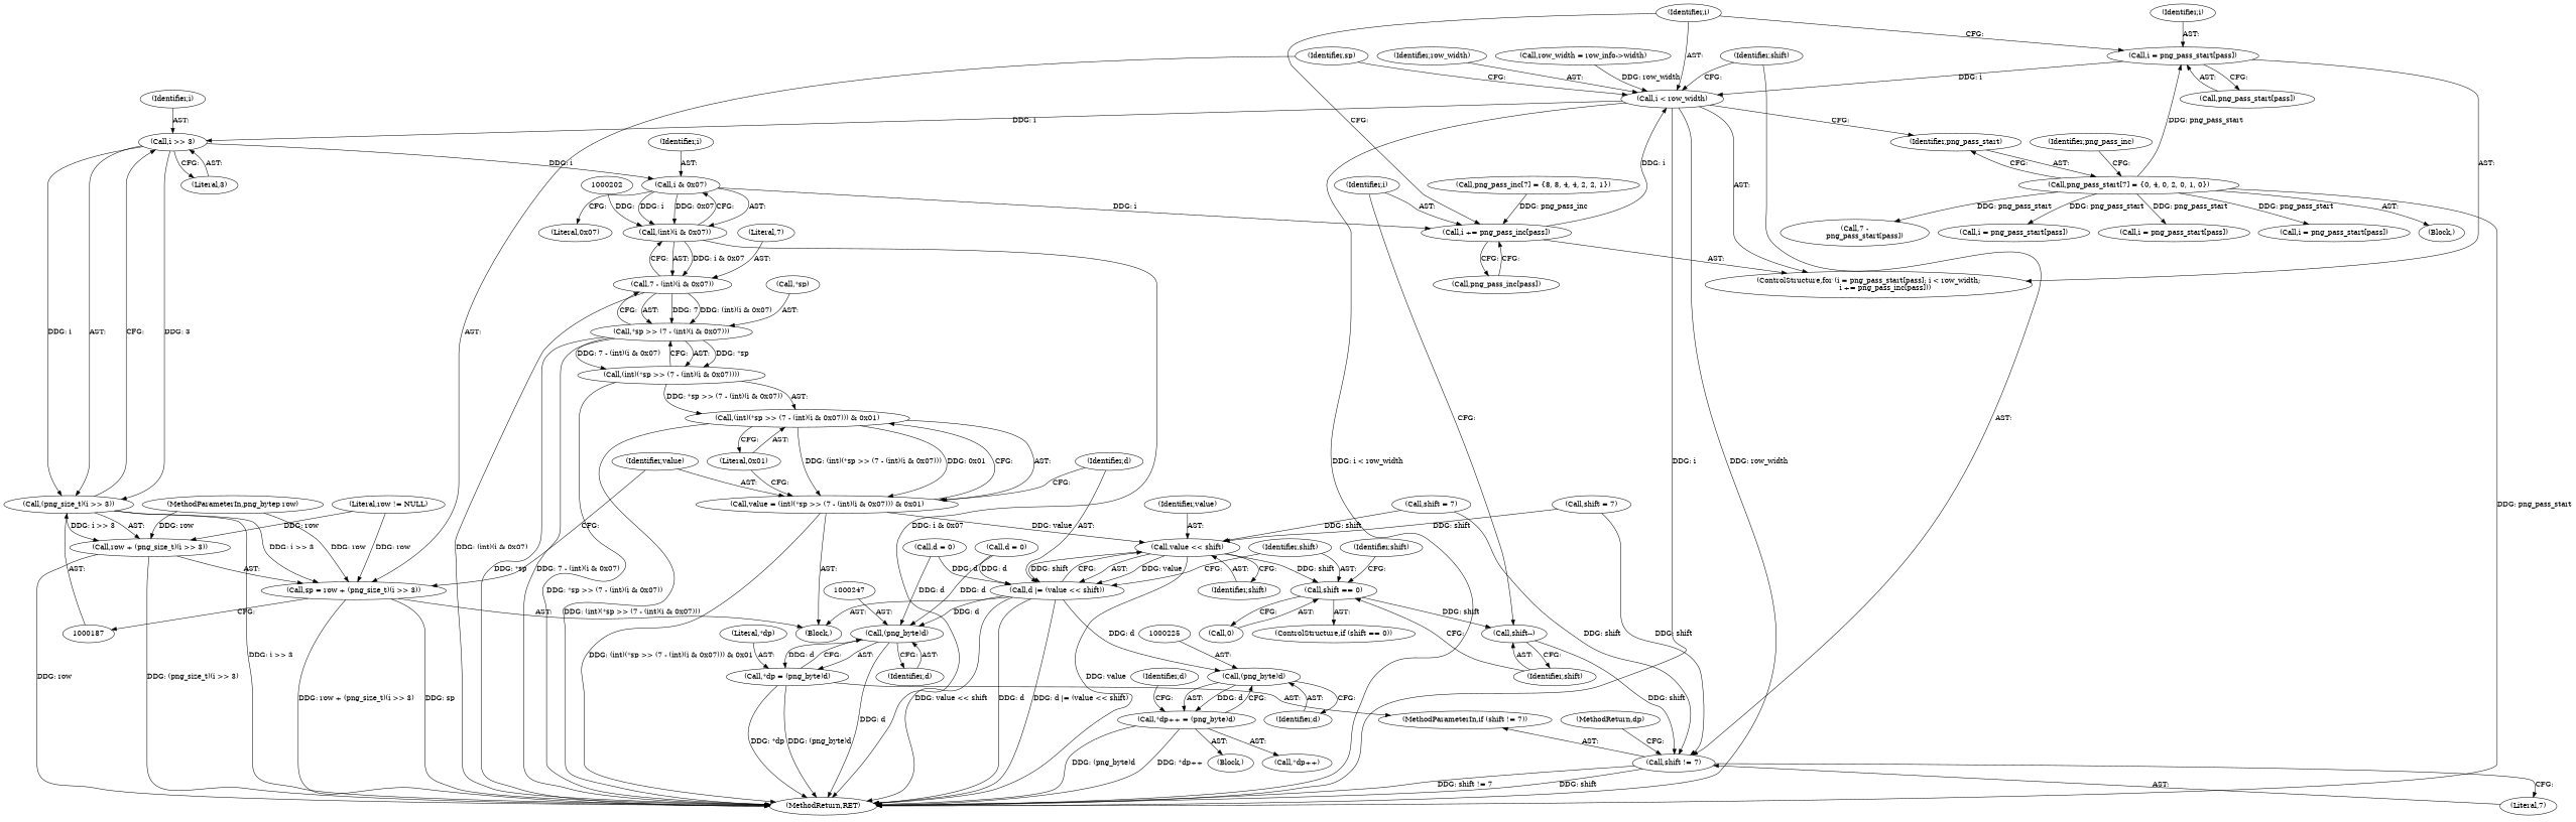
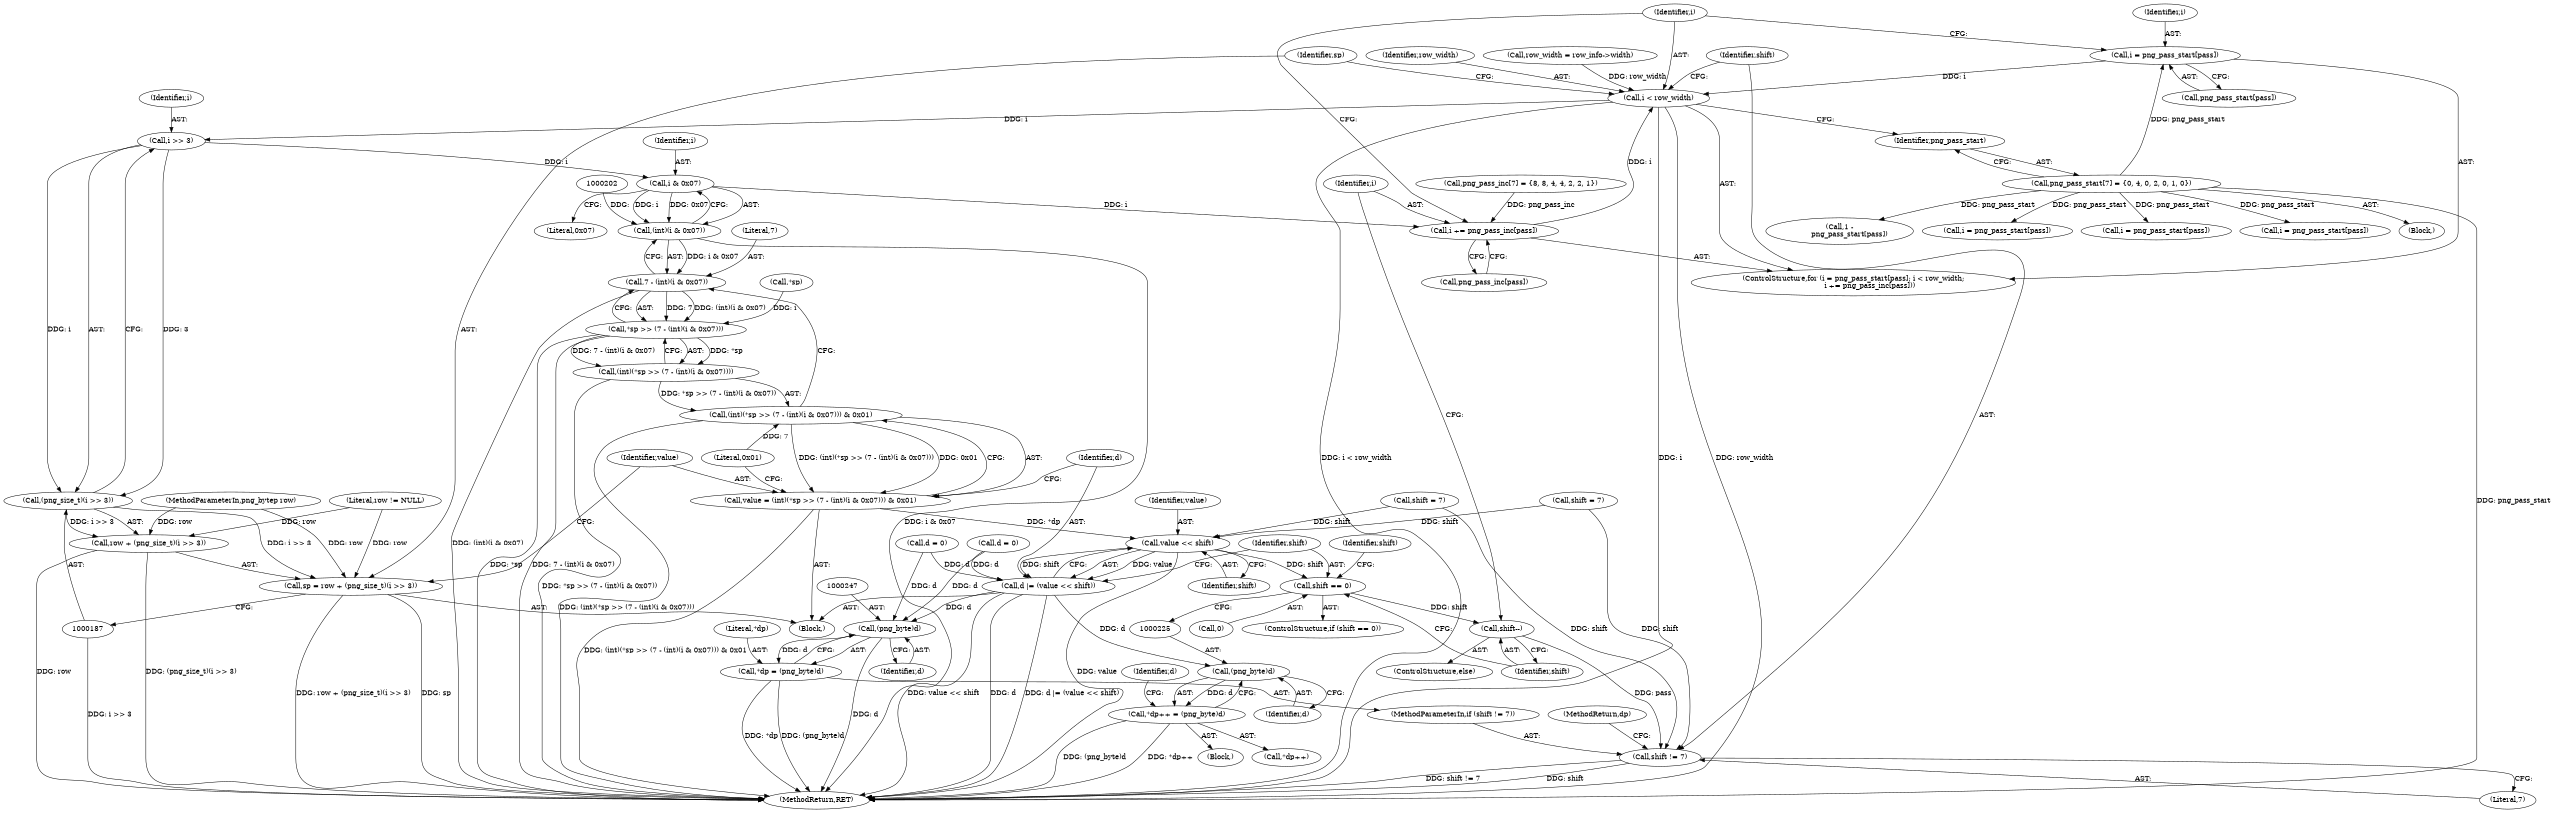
  digraph {
    n1 [label="(Call,i = png_pass_start[pass])"]
    n2 [label="(Call,i < row_width)"]
    n3 [label="(Call,png_pass_start[pass])"]
    n4 [label="(ControlStructure,for (i = png_pass_start[pass]; i < row_width;\n               i += png_pass_inc[pass]))"]
    n5 [label="(Identifier,png_pass_start)"]
    n6 [label="(MethodReturn,RET)"]
    n7 [label="(Call,i >> 3)"]
    n8 [label="(Call,png_pass_start[7] = {0, 4, 0, 2, 0, 1, 0})"]
    n9 [label="(Call,i = png_pass_start[pass])"]
    n10 [label="(Block,)"]
-   n11 [label="(Call,7 -\n         png_pass_start[pass])"]
+   n11 [label="(Call,1 -\n         png_pass_start[pass])"]
    n12 [label="(Call,i = png_pass_start[pass])"]
    n13 [label="(Call,i = png_pass_start[pass])"]
    n14 [label="(Call,(png_size_t)(i >> 3))"]
    n15 [label="(Call,i & 0x07)"]
-   n16 [label="(Literal,3)"]
    n17 [label="(Identifier,row_width)"]
    n18 [label="(Call,sp = row + (png_size_t)(i >> 3))"]
    n19 [label="(Call,row + (png_size_t)(i >> 3))"]
    n20 [label="(Call,i += png_pass_inc[pass])"]
    n21 [label="(Call,(int)(i & 0x07))"]
    n22 [label="(Literal,0x07)"]
    n23 [label="(Block,)"]
    1000187
    n25 [label="(Call,png_pass_inc[pass])"]
    n26 [label="(Call,7 - (int)(i & 0x07))"]
    n27 [label="(Call,*sp >> (7 - (int)(i & 0x07)))"]
    n28 [label="(Call,(int)(*sp >> (7 - (int)(i & 0x07))))"]
    n29 [label="(Call,(int)(*sp >> (7 - (int)(i & 0x07))) & 0x01)"]
    n30 [label="(Call,value = (int)(*sp >> (7 - (int)(i & 0x07))) & 0x01)"]
    n31 [label="(Literal,0x01)"]
    n32 [label="(Call,value << shift)"]
    n33 [label="(Call,d |= (value << shift))"]
    n34 [label="(Call,shift == 0)"]
    n35 [label="(Identifier,shift)"]
    n36 [label="(Call,(png_byte)d)"]
    n37 [label="(Call,(png_byte)d)"]
    n38 [label="(Call,shift--)"]
    n39 [label="(Call,0)"]
    n40 [label="(ControlStructure,if (shift == 0))"]
    n41 [label="(Call,*dp++ = (png_byte)d)"]
    n42 [label="(Identifier,d)"]
    n43 [label="(Call,*dp = (png_byte)d)"]
    n44 [label="(Identifier,d)"]
    n45 [label="(Block,)"]
    n46 [label="(Call,*dp++)"]
    n47 [label="(MethodParameterIn,if (shift != 7))"]
    n48 [label="(Call,shift != 7)"]
    n49 [label="(Identifier,shift)"]
+   n50 [label="(ControlStructure,else)"]
    n51 [label="(Literal,7)"]
    n52 [label="(Call,shift = 7)"]
    n53 [label="(Call,*sp)"]
    n54 [label="(Literal,row != NULL)"]
    n55 [label="(Call,d = 0)"]
-   n56 [label="(Identifier,png_pass_inc)"]
    n57 [label="(Identifier,i)"]
    n58 [label="(Identifier,i)"]
    n59 [label="(Identifier,i)"]
    n60 [label="(Identifier,i)"]
    n61 [label="(Identifier,shift)"]
    n62 [label="(Identifier,value)"]
    n63 [label="(Literal,7)"]
    n64 [label="(Identifier,i)"]
    n65 [label="(Identifier,value)"]
    n66 [label="(MethodReturn,dp)"]
    n67 [label="(Call,png_pass_inc[7] = {8, 8, 4, 4, 2, 2, 1})"]
    n68 [label="(Call,shift = 7)"]
    n69 [label="(Identifier,d)"]
    n70 [label="(MethodParameterIn,png_bytep row)"]
    n71 [label="(Literal,*dp)"]
    n72 [label="(Call,row_width = row_info->width)"]
    n73 [label="(Call,d = 0)"]
    n74 [label="(Identifier,shift)"]
    n75 [label="(Identifier,sp)"]
    n76 [label="(Identifier,shift)"]
    n77 [label="(Identifier,d)"]
    1000202
    1000225
    n80 [label=1000247]
    n1 -> n2 [label="DDG: i"]
    n1 -> n3 [label="CFG: "]
    n1 -> n4 [label="AST: "]
    n2 -> n4 [label="AST: "]
    n2 -> n5 [label="CFG: "]
    n2 -> n6 [label="DDG: i < row_width"]
    n2 -> n6 [label="DDG: i"]
    n2 -> n6 [label="DDG: row_width"]
    n2 -> n7 [label="DDG: i"]
    n3 -> n1 [label="AST: "]
    n5 -> n8 [label="AST: "]
    n7 -> n14 [label="AST: "]
    n7 -> n14 [label="DDG: i"]
    n7 -> n14 [label="DDG: 3"]
    n7 -> n15 [label="DDG: i"]
-   n7 -> n16 [label="CFG: "]
    n8 -> n1 [label="DDG: png_pass_start"]
    n8 -> n5 [label="CFG: "]
    n8 -> n6 [label="DDG: png_pass_start"]
    n8 -> n9 [label="DDG: png_pass_start"]
    n8 -> n10 [label="AST: "]
    n8 -> n11 [label="DDG: png_pass_start"]
    n8 -> n12 [label="DDG: png_pass_start"]
    n8 -> n13 [label="DDG: png_pass_start"]
-   n14 -> n6 [label="DDG: i >> 3"]
+   1000187 -> n6 [label="DDG: i >> 3"]
    n14 -> n7 [label="CFG: "]
    n14 -> n18 [label="DDG: i >> 3"]
    n14 -> n19 [label="AST: "]
    n14 -> n19 [label="DDG: i >> 3"]
    n15 -> n20 [label="DDG: i"]
    n15 -> n21 [label="AST: "]
    n15 -> n21 [label="DDG: i"]
    n15 -> n21 [label="DDG: 0x07"]
    n15 -> n22 [label="CFG: "]
-   n16 -> n7 [label="AST: "]
    n17 -> n2 [label="AST: "]
    n18 -> n6 [label="DDG: row + (png_size_t)(i >> 3)"]
    n18 -> n6 [label="DDG: sp"]
    n18 -> n23 [label="AST: "]
    n18 -> 1000187 [label="CFG: "]
    n19 -> n6 [label="DDG: (png_size_t)(i >> 3)"]
    n19 -> n6 [label="DDG: row"]
    n19 -> n18 [label="AST: "]
    n20 -> n2 [label="DDG: i"]
    n20 -> n4 [label="AST: "]
    n20 -> n25 [label="CFG: "]
    n21 -> n6 [label="DDG: i & 0x07"]
    n21 -> n15 [label="CFG: "]
    n21 -> n26 [label="AST: "]
    n21 -> n26 [label="DDG: i & 0x07"]
    1000187 -> n14 [label="AST: "]
    n25 -> n20 [label="CFG: "]
    n26 -> n6 [label="DDG: (int)(i & 0x07)"]
    n26 -> n21 [label="CFG: "]
    n26 -> n27 [label="AST: "]
    n26 -> n27 [label="DDG: 7"]
    n26 -> n27 [label="DDG: (int)(i & 0x07)"]
    n27 -> n6 [label="DDG: *sp"]
    n27 -> n6 [label="DDG: 7 - (int)(i & 0x07)"]
    n27 -> n26 [label="CFG: "]
    n27 -> n28 [label="AST: "]
    n27 -> n28 [label="DDG: *sp"]
    n27 -> n28 [label="DDG: 7 - (int)(i & 0x07)"]
    n28 -> n6 [label="DDG: *sp >> (7 - (int)(i & 0x07))"]
    n28 -> n27 [label="CFG: "]
    n28 -> n29 [label="AST: "]
    n28 -> n29 [label="DDG: *sp >> (7 - (int)(i & 0x07))"]
    n29 -> n6 [label="DDG: (int)(*sp >> (7 - (int)(i & 0x07)))"]
    n29 -> n30 [label="AST: "]
    n29 -> n30 [label="DDG: (int)(*sp >> (7 - (int)(i & 0x07)))"]
    n29 -> n30 [label="DDG: 0x01"]
-   n29 -> n31 [label="CFG: "]
+   n29 -> n26 [label="CFG: "]
    n30 -> n6 [label="DDG: (int)(*sp >> (7 - (int)(i & 0x07))) & 0x01"]
    n30 -> n23 [label="AST: "]
    n30 -> n29 [label="CFG: "]
-   n30 -> n32 [label="DDG: value"]
-   n31 -> n29 [label="AST: "]
+   n30 -> n32 [label="DDG: *dp"]
+   n31 -> n29 [label="DDG: 7"]
    n31 -> n30 [label="CFG: "]
    n32 -> n6 [label="DDG: value"]
    n32 -> n33 [label="AST: "]
    n32 -> n33 [label="DDG: value"]
    n32 -> n33 [label="DDG: shift"]
    n32 -> n34 [label="DDG: shift"]
    n32 -> n35 [label="CFG: "]
    n33 -> n6 [label="DDG: value << shift"]
    n33 -> n6 [label="DDG: d"]
    n33 -> n6 [label="DDG: d |= (value << shift)"]
    n33 -> n23 [label="AST: "]
    n33 -> n32 [label="CFG: "]
    n33 -> n36 [label="DDG: d"]
    n33 -> n37 [label="DDG: d"]
    n34 -> n38 [label="DDG: shift"]
-   n34 -> n39 [label="CFG: "]
+   n34 -> 1000225 [label="CFG: "]
    n34 -> n40 [label="AST: "]
    n35 -> n32 [label="AST: "]
    n36 -> n41 [label="AST: "]
    n36 -> n41 [label="DDG: d"]
    n36 -> n42 [label="CFG: "]
    n37 -> n6 [label="DDG: d"]
    n37 -> n43 [label="AST: "]
    n37 -> n43 [label="DDG: d"]
    n37 -> n44 [label="CFG: "]
-   n38 -> n48 [label="DDG: shift"]
+   n38 -> n48 [label="DDG: pass"]
    n38 -> n49 [label="CFG: "]
+   n38 -> n50 [label="AST: "]
    n39 -> n34 [label="AST: "]
    n41 -> n6 [label="DDG: *dp++"]
    n41 -> n6 [label="DDG: (png_byte)d"]
    n41 -> n36 [label="CFG: "]
    n41 -> n45 [label="AST: "]
    n41 -> n46 [label="AST: "]
    n42 -> n36 [label="AST: "]
    n43 -> n6 [label="DDG: (png_byte)d"]
    n43 -> n6 [label="DDG: *dp"]
    n43 -> n37 [label="CFG: "]
    n43 -> n47 [label="AST: "]
    n44 -> n37 [label="AST: "]
    n48 -> n6 [label="DDG: shift"]
    n48 -> n6 [label="DDG: shift != 7"]
-   n48 -> n47 [label="AST: "]
+   n47 -> n48 [label="AST: "]
    n48 -> n51 [label="CFG: "]
    n49 -> n34 [label="CFG: "]
    n49 -> n38 [label="AST: "]
    n51 -> n48 [label="AST: "]
    n52 -> n32 [label="DDG: shift"]
    n52 -> n48 [label="DDG: shift"]
-   n53 -> n27 [label="AST: "]
+   n53 -> n27 [label="DDG: i"]
    n54 -> n18 [label="DDG: row"]
    n54 -> n19 [label="DDG: row"]
    n55 -> n33 [label="DDG: d"]
    n55 -> n37 [label="DDG: d"]
-   n56 -> n8 [label="CFG: "]
    n57 -> n20 [label="AST: "]
    n57 -> n38 [label="CFG: "]
    n58 -> n1 [label="AST: "]
    n59 -> n15 [label="AST: "]
    n60 -> n7 [label="AST: "]
    n61 -> n33 [label="CFG: "]
    n61 -> n34 [label="AST: "]
    n62 -> n18 [label="CFG: "]
    n62 -> n30 [label="AST: "]
    n63 -> n26 [label="AST: "]
    n64 -> n1 [label="CFG: "]
    n64 -> n2 [label="AST: "]
    n64 -> n20 [label="CFG: "]
    n65 -> n32 [label="AST: "]
    n66 -> n48 [label="CFG: "]
    n67 -> n20 [label="DDG: png_pass_inc"]
    n68 -> n32 [label="DDG: shift"]
    n68 -> n48 [label="DDG: shift"]
    n69 -> n30 [label="CFG: "]
    n69 -> n33 [label="AST: "]
    n70 -> n18 [label="DDG: row"]
    n70 -> n19 [label="DDG: row"]
    n71 -> n43 [label="AST: "]
    n72 -> n2 [label="DDG: row_width"]
    n73 -> n33 [label="DDG: d"]
    n73 -> n37 [label="DDG: d"]
    n74 -> n34 [label="CFG: "]
    n75 -> n2 [label="CFG: "]
    n75 -> n18 [label="AST: "]
    n76 -> n2 [label="CFG: "]
    n76 -> n48 [label="AST: "]
    n77 -> n41 [label="CFG: "]
    1000202 -> n21 [label="DDG: "]
    1000225 -> n36 [label="AST: "]
    n80 -> n37 [label="AST: "]
  }
